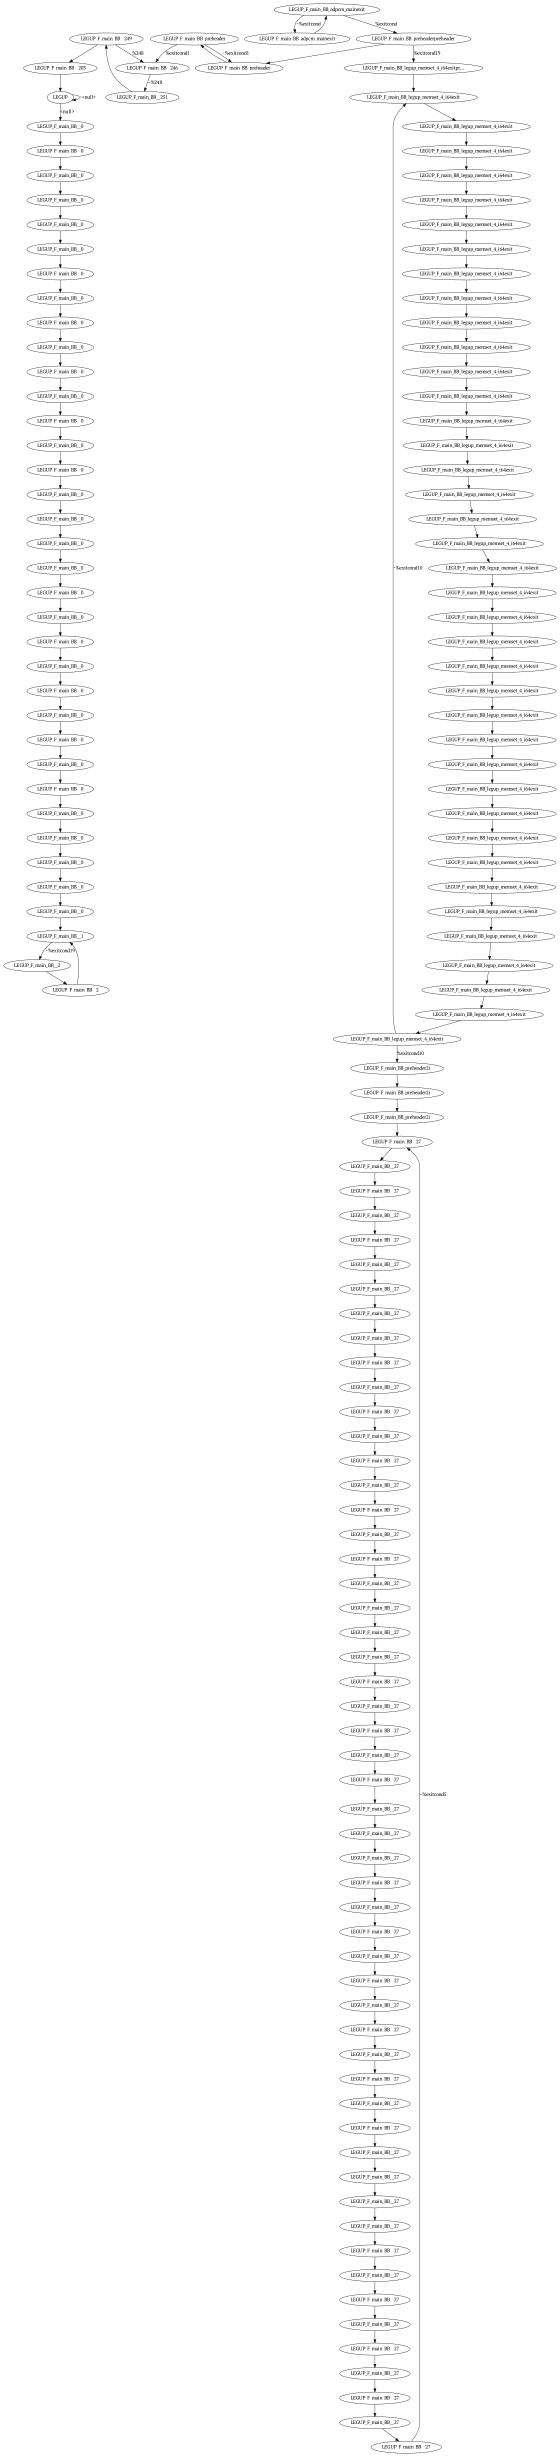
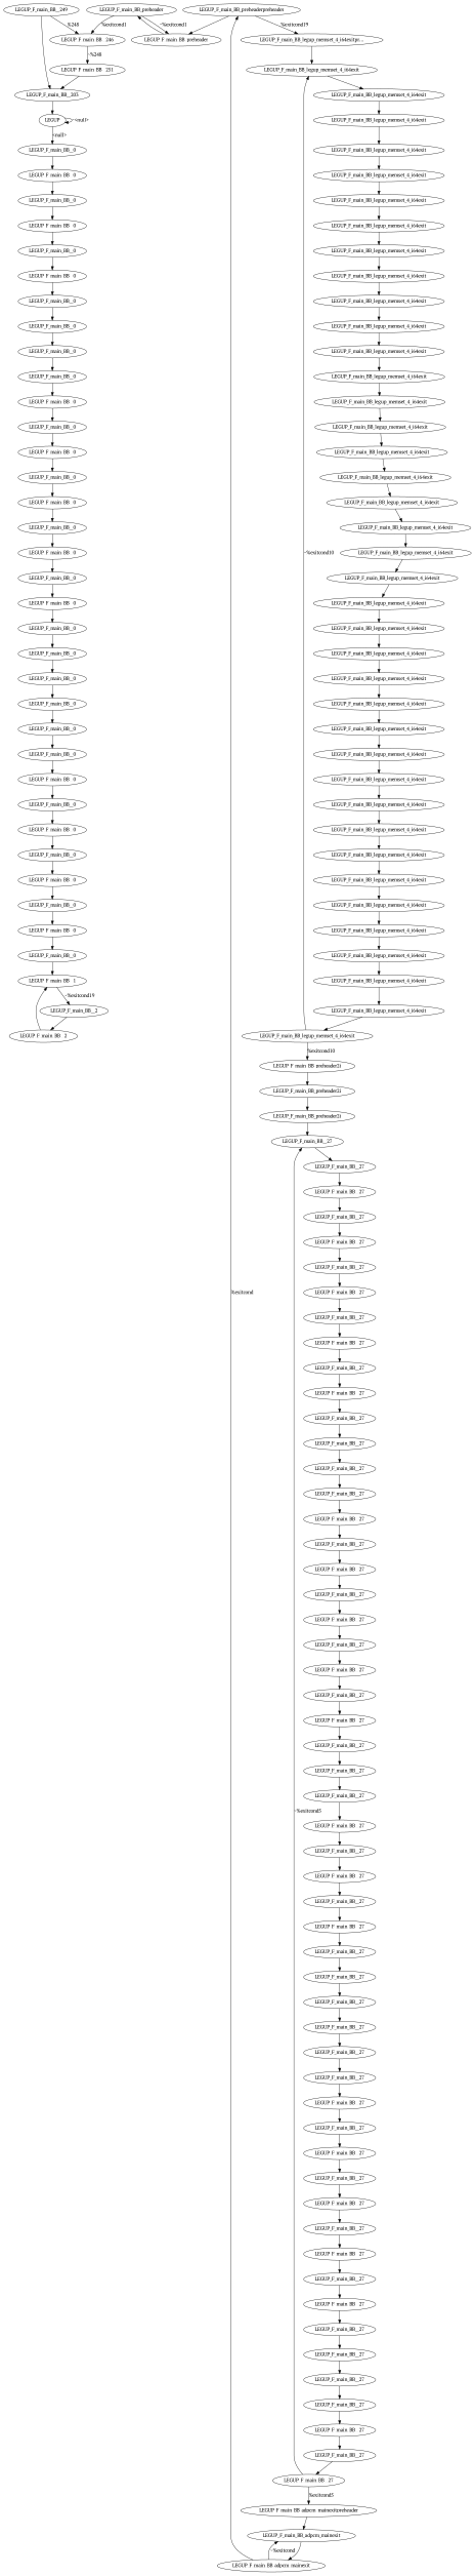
  digraph {
    fontname="PT Serif"
    node [fontname="PT Serif"]
    edge [fontname="PT Serif"]
    n1 [label=LEGUP_F_main_BB__0]
    n2 [label=LEGUP_F_main_BB__0]
    n3 [label=LEGUP_F_main_BB__0]
    n4 [label=LEGUP]
    n5 [label=LEGUP_F_main_BB__0]
    n6 [label=LEGUP_F_main_BB__0]
    n7 [label=LEGUP_F_main_BB__0]
    n8 [label=LEGUP_F_main_BB__0]
    n9 [label=LEGUP_F_main_BB__0]
    n10 [label=LEGUP_F_main_BB__0]
    n11 [label=LEGUP_F_main_BB__0]
    n12 [label=LEGUP_F_main_BB__0]
    n13 [label=LEGUP_F_main_BB__0]
    n14 [label=LEGUP_F_main_BB__0]
    n15 [label=LEGUP_F_main_BB__0]
    n16 [label=LEGUP_F_main_BB__0]
    n17 [label=LEGUP_F_main_BB__0]
    n18 [label=LEGUP_F_main_BB__0]
    n19 [label=LEGUP_F_main_BB__0]
    n20 [label=LEGUP_F_main_BB__0]
    n21 [label=LEGUP_F_main_BB__0]
    n22 [label=LEGUP_F_main_BB__0]
    n23 [label=LEGUP_F_main_BB__0]
    n24 [label=LEGUP_F_main_BB__0]
    n25 [label=LEGUP_F_main_BB__0]
    n26 [label=LEGUP_F_main_BB__0]
    n27 [label=LEGUP_F_main_BB__0]
    n28 [label=LEGUP_F_main_BB__0]
    n29 [label=LEGUP_F_main_BB__0]
    n30 [label=LEGUP_F_main_BB__0]
    n31 [label=LEGUP_F_main_BB__0]
    n32 [label=LEGUP_F_main_BB__0]
    n33 [label=LEGUP_F_main_BB__0]
    n34 [label=LEGUP_F_main_BB__0]
    n35 [label=LEGUP_F_main_BB__1]
    n36 [label=LEGUP_F_main_BB__2]
    n37 [label="LEGUP_F_main_BB_legup_memset_4_i64exitpr..."]
    n38 [label=LEGUP_F_main_BB_legup_memset_4_i64exit]
    n39 [label=LEGUP_F_main_BB__2]
    n40 [label=LEGUP_F_main_BB_legup_memset_4_i64exit]
    n41 [label=LEGUP_F_main_BB_legup_memset_4_i64exit]
    n42 [label=LEGUP_F_main_BB_preheader2i]
    n43 [label=LEGUP_F_main_BB_preheader2i]
    n44 [label=LEGUP_F_main_BB__27]
    n45 [label=LEGUP_F_main_BB_preheader2i]
    n46 [label=LEGUP_F_main_BB__27]
    n47 [label=LEGUP_F_main_BB__27]
    n48 [label=LEGUP_F_main_BB_legup_memset_4_i64exit]
    n49 [label=LEGUP_F_main_BB_legup_memset_4_i64exit]
    n50 [label=LEGUP_F_main_BB_legup_memset_4_i64exit]
    n51 [label=LEGUP_F_main_BB_legup_memset_4_i64exit]
    n52 [label=LEGUP_F_main_BB_legup_memset_4_i64exit]
    n53 [label=LEGUP_F_main_BB_legup_memset_4_i64exit]
    n54 [label=LEGUP_F_main_BB_legup_memset_4_i64exit]
    n55 [label=LEGUP_F_main_BB_legup_memset_4_i64exit]
    n56 [label=LEGUP_F_main_BB_legup_memset_4_i64exit]
    n57 [label=LEGUP_F_main_BB_legup_memset_4_i64exit]
    n58 [label=LEGUP_F_main_BB_legup_memset_4_i64exit]
    n59 [label=LEGUP_F_main_BB_legup_memset_4_i64exit]
    n60 [label=LEGUP_F_main_BB_legup_memset_4_i64exit]
    n61 [label=LEGUP_F_main_BB_legup_memset_4_i64exit]
    n62 [label=LEGUP_F_main_BB_legup_memset_4_i64exit]
    n63 [label=LEGUP_F_main_BB_legup_memset_4_i64exit]
    n64 [label=LEGUP_F_main_BB_legup_memset_4_i64exit]
    n65 [label=LEGUP_F_main_BB_legup_memset_4_i64exit]
    n66 [label=LEGUP_F_main_BB_legup_memset_4_i64exit]
    n67 [label=LEGUP_F_main_BB_legup_memset_4_i64exit]
    n68 [label=LEGUP_F_main_BB_legup_memset_4_i64exit]
    n69 [label=LEGUP_F_main_BB_legup_memset_4_i64exit]
    n70 [label=LEGUP_F_main_BB_legup_memset_4_i64exit]
    n71 [label=LEGUP_F_main_BB_legup_memset_4_i64exit]
    n72 [label=LEGUP_F_main_BB_legup_memset_4_i64exit]
    n73 [label=LEGUP_F_main_BB_legup_memset_4_i64exit]
    n74 [label=LEGUP_F_main_BB_legup_memset_4_i64exit]
    n75 [label=LEGUP_F_main_BB_legup_memset_4_i64exit]
    n76 [label=LEGUP_F_main_BB_legup_memset_4_i64exit]
    n77 [label=LEGUP_F_main_BB_legup_memset_4_i64exit]
    n78 [label=LEGUP_F_main_BB_legup_memset_4_i64exit]
    n79 [label=LEGUP_F_main_BB_legup_memset_4_i64exit]
    n80 [label=LEGUP_F_main_BB_legup_memset_4_i64exit]
    n81 [label=LEGUP_F_main_BB_legup_memset_4_i64exit]
    n82 [label=LEGUP_F_main_BB_legup_memset_4_i64exit]
    n83 [label=LEGUP_F_main_BB_legup_memset_4_i64exit]
    n84 [label=LEGUP_F_main_BB__27]
    n85 [label=LEGUP_F_main_BB__27]
    n86 [label=LEGUP_F_main_BB__27]
    n87 [label=LEGUP_F_main_BB__27]
    n88 [label=LEGUP_F_main_BB__27]
    n89 [label=LEGUP_F_main_BB__27]
    n90 [label=LEGUP_F_main_BB__27]
    n91 [label=LEGUP_F_main_BB__27]
    n92 [label=LEGUP_F_main_BB__27]
    n93 [label=LEGUP_F_main_BB__27]
    n94 [label=LEGUP_F_main_BB__27]
    n95 [label=LEGUP_F_main_BB__27]
    n96 [label=LEGUP_F_main_BB__27]
    n97 [label=LEGUP_F_main_BB__27]
    n98 [label=LEGUP_F_main_BB__27]
    n99 [label=LEGUP_F_main_BB__27]
    n100 [label=LEGUP_F_main_BB__27]
    n101 [label=LEGUP_F_main_BB__27]
    n102 [label=LEGUP_F_main_BB__27]
    n103 [label=LEGUP_F_main_BB__27]
    n104 [label=LEGUP_F_main_BB__27]
    n105 [label=LEGUP_F_main_BB__27]
    n106 [label=LEGUP_F_main_BB__27]
    n107 [label=LEGUP_F_main_BB__27]
    n108 [label=LEGUP_F_main_BB__27]
    n109 [label=LEGUP_F_main_BB__27]
    n110 [label=LEGUP_F_main_BB__27]
    n111 [label=LEGUP_F_main_BB__27]
    n112 [label=LEGUP_F_main_BB__27]
    n113 [label=LEGUP_F_main_BB__27]
    n114 [label=LEGUP_F_main_BB__27]
    n115 [label=LEGUP_F_main_BB__27]
    n116 [label=LEGUP_F_main_BB__27]
    n117 [label=LEGUP_F_main_BB__27]
    n118 [label=LEGUP_F_main_BB__27]
    n119 [label=LEGUP_F_main_BB__27]
    n120 [label=LEGUP_F_main_BB__27]
    n121 [label=LEGUP_F_main_BB__27]
    n122 [label=LEGUP_F_main_BB__27]
    n123 [label=LEGUP_F_main_BB__27]
    n124 [label=LEGUP_F_main_BB__27]
    n125 [label=LEGUP_F_main_BB__27]
    n126 [label=LEGUP_F_main_BB__27]
    n127 [label=LEGUP_F_main_BB__27]
    n128 [label=LEGUP_F_main_BB__27]
    n129 [label=LEGUP_F_main_BB__27]
    n130 [label=LEGUP_F_main_BB__27]
    n131 [label=LEGUP_F_main_BB__27]
    n132 [label=LEGUP_F_main_BB__27]
    n133 [label=LEGUP_F_main_BB__27]
    n134 [label=LEGUP_F_main_BB__27]
+   n135 [label=LEGUP_F_main_BB_adpcm_mainexitpreheader]
    n136 [label=LEGUP_F_main_BB_adpcm_mainexit]
    n137 [label=LEGUP_F_main_BB_adpcm_mainexit]
    n138 [label=LEGUP_F_main_BB_preheaderpreheader]
    n139 [label=LEGUP_F_main_BB_preheader]
    n140 [label=LEGUP_F_main_BB_preheader]
    n141 [label=LEGUP_F_main_BB__246]
    n142 [label=LEGUP_F_main_BB__251]
    n143 [label=LEGUP_F_main_BB__249]
    n144 [label=LEGUP_F_main_BB__203]
    n1 -> n2
    n2 -> n3
    n3 -> n5
    n4 -> n1 [label="<null>"]
    n4 -> n4 [label="~<null>"]
    n5 -> n6
    n6 -> n7
    n7 -> n8
    n8 -> n9
    n9 -> n10
    n10 -> n11
    n11 -> n12
    n12 -> n13
    n13 -> n14
    n14 -> n15
    n15 -> n16
    n16 -> n17
    n17 -> n18
    n18 -> n19
    n19 -> n20
    n20 -> n21
    n21 -> n22
    n22 -> n23
    n23 -> n24
    n24 -> n25
    n25 -> n26
    n26 -> n27
    n27 -> n28
    n28 -> n29
    n29 -> n30
    n30 -> n31
    n31 -> n32
    n32 -> n33
    n33 -> n34
    n34 -> n35
    n35 -> n36 [label="~%exitcond19"]
    n36 -> n39
    n37 -> n38
    n38 -> n40
    n39 -> n35
    n40 -> n41
    n41 -> n48
    n42 -> n43
    n43 -> n44
    n44 -> n46
    n45 -> n42
    n46 -> n47
    n47 -> n84
    n48 -> n49
    n49 -> n50
    n50 -> n51
    n51 -> n52
    n52 -> n53
    n53 -> n54
    n54 -> n55
    n55 -> n56
    n56 -> n57
    n57 -> n58
    n58 -> n59
    n59 -> n60
    n60 -> n61
    n61 -> n62
    n62 -> n63
    n63 -> n64
    n64 -> n65
    n65 -> n66
    n66 -> n67
    n67 -> n68
    n68 -> n69
    n69 -> n70
    n70 -> n71
    n71 -> n72
    n72 -> n73
    n73 -> n74
    n74 -> n75
    n75 -> n76
    n76 -> n77
    n77 -> n78
    n78 -> n79
    n79 -> n80
    n80 -> n81
    n81 -> n82
    n82 -> n83
    n83 -> n38 [label="~%exitcond10"]
    n83 -> n45 [label="%exitcond10"]
    n84 -> n85
    n85 -> n86
    n86 -> n87
    n87 -> n88
    n88 -> n89
    n89 -> n90
    n90 -> n91
    n91 -> n92
    n92 -> n93
    n93 -> n94
    n94 -> n95
    n95 -> n96
    n96 -> n97
    n97 -> n98
    n98 -> n99
    n99 -> n100
    n100 -> n101
    n101 -> n102
    n102 -> n103
    n103 -> n104
    n104 -> n105
    n105 -> n106
    n106 -> n107
    n107 -> n108
    n108 -> n109
    n109 -> n110
    n110 -> n111
    n111 -> n112
    n112 -> n113
    n113 -> n114
    n114 -> n115
    n115 -> n116
    n116 -> n117
    n117 -> n118
    n118 -> n119
    n119 -> n120
    n120 -> n121
    n121 -> n122
    n122 -> n123
    n123 -> n124
    n124 -> n125
    n125 -> n126
    n126 -> n127
    n127 -> n128
    n128 -> n129
    n129 -> n130
    n130 -> n131
    n131 -> n132
    n132 -> n133
    n133 -> n134
    n134 -> n44 [label="~%exitcond5"]
+   n134 -> n135 [label="%exitcond5"]
+   n135 -> n136
    n136 -> n137
    n137 -> n136 [label="~%exitcond"]
    n137 -> n138 [label="%exitcond"]
    n138 -> n37 [label="%exitcond19"]
    n138 -> n139
    n139 -> n140
    n140 -> n139 [label="~%exitcond1"]
    n140 -> n141 [label="%exitcond1"]
    n141 -> n142 [label="~%248"]
-   n142 -> n143
+   n142 -> n144
    n143 -> n141 [label="%248"]
    n143 -> n144
    n144 -> n4
  }
